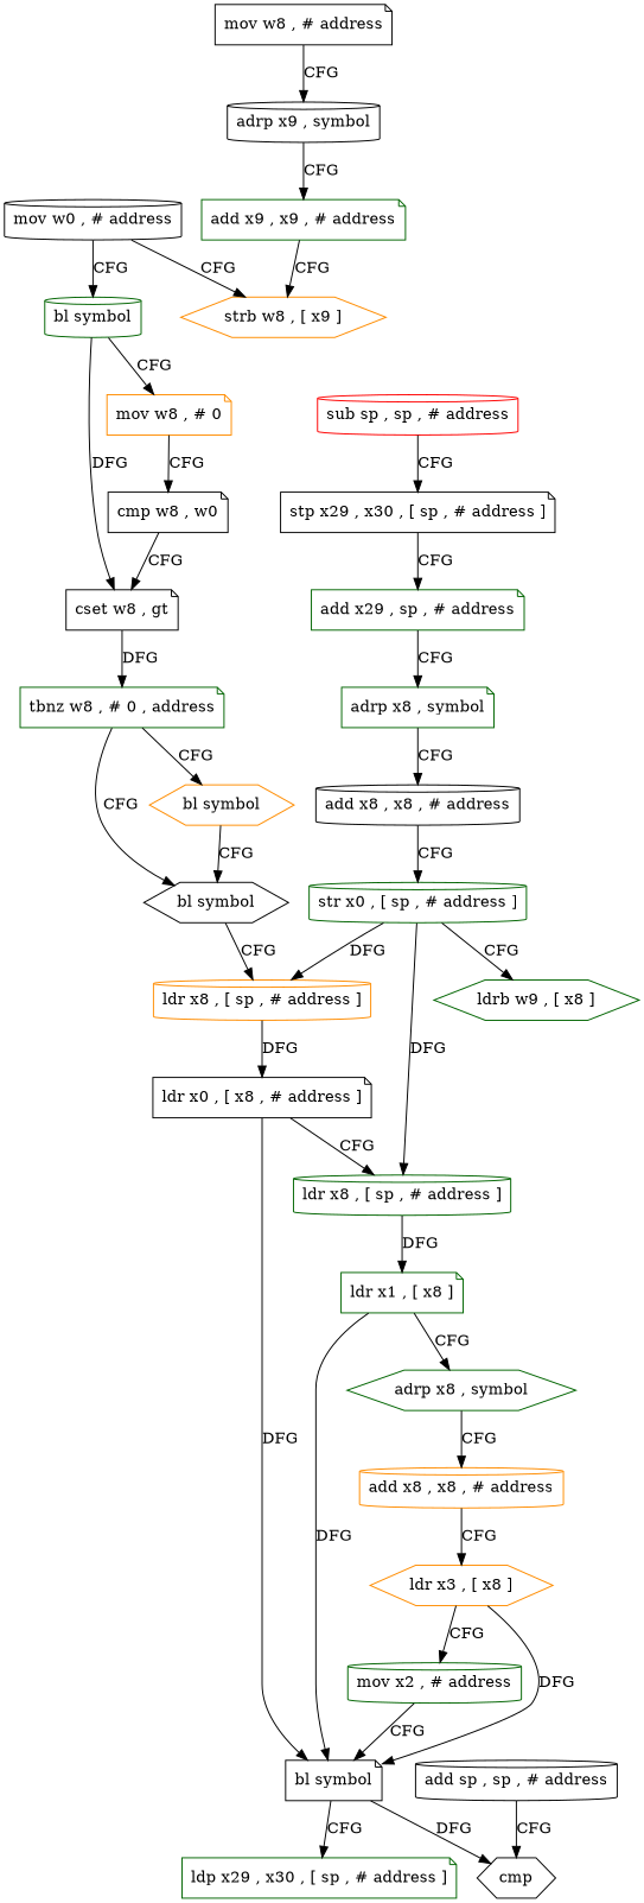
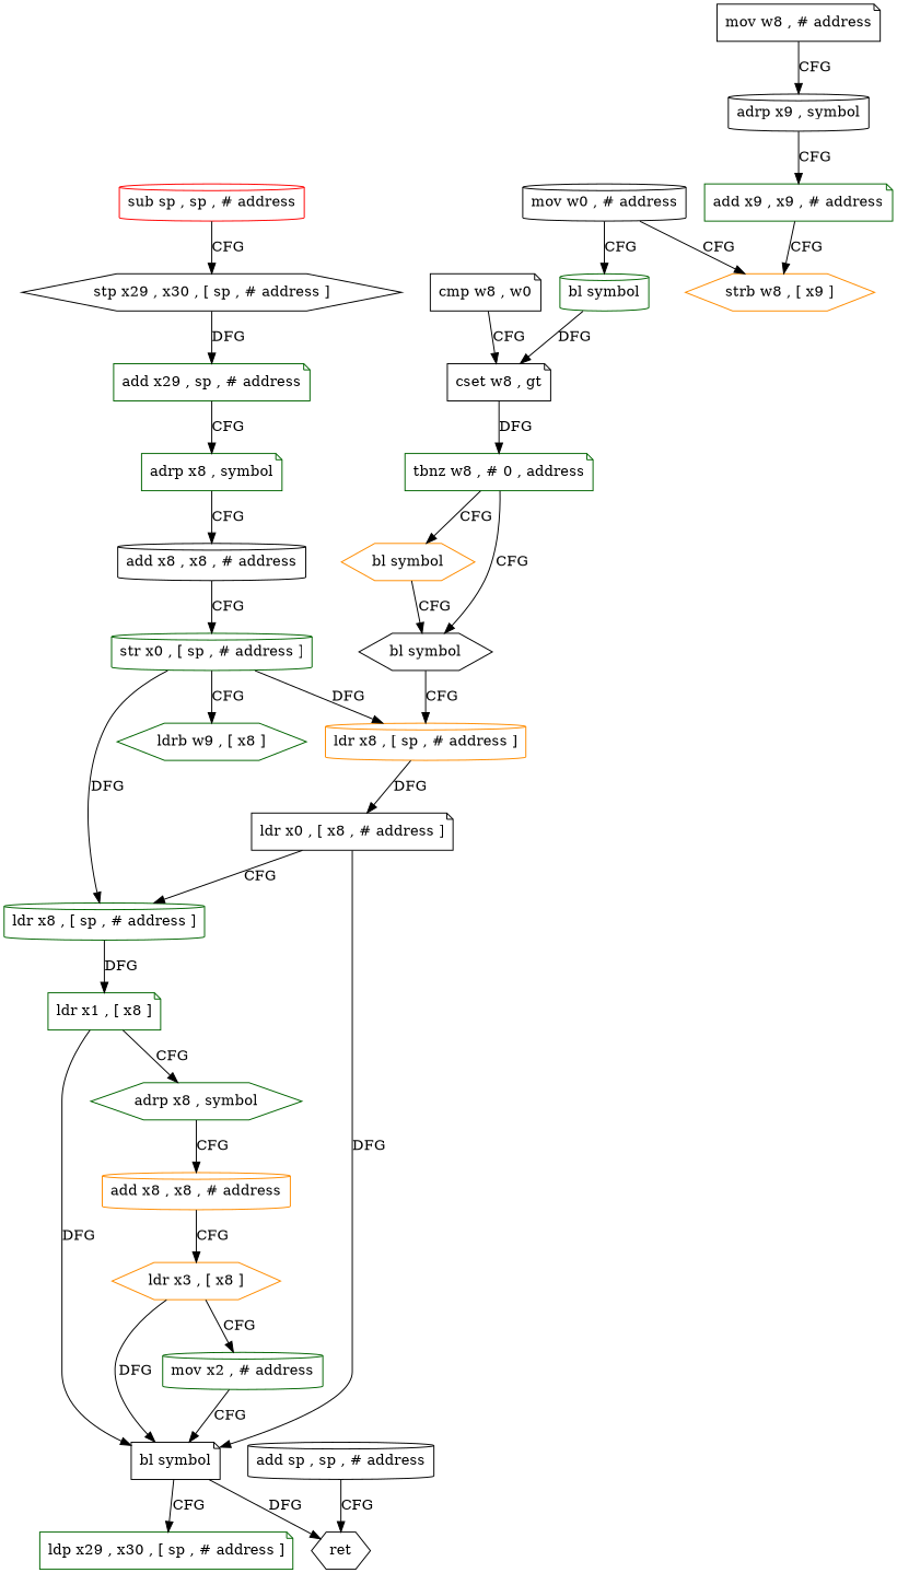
  digraph {
    node [color=black shape=note]
    n1 [color=red label="sub sp , sp , # address" shape=cylinder]
-   n2 [label="stp x29 , x30 , [ sp , # address ]"]
+   n2 [label="stp x29 , x30 , [ sp , # address ]" shape=hexagon]
    n3 [color=darkgreen label="add x29 , sp , # address"]
    n4 [color=darkgreen label="adrp x8 , symbol"]
    n5 [label="add x8 , x8 , # address" shape=cylinder]
    n6 [color=darkgreen label="str x0 , [ sp , # address ]" shape=cylinder]
    n7 [color=darkgreen label="ldrb w9 , [ x8 ]" shape=hexagon]
    n8 [color=darkorange label="ldr x8 , [ sp , # address ]" shape=cylinder]
    n9 [color=darkgreen label="ldr x8 , [ sp , # address ]" shape=cylinder]
    n10 [label="ldr x0 , [ x8 , # address ]"]
    n11 [color=darkgreen label="ldr x1 , [ x8 ]"]
    n12 [label="mov w8 , # address"]
    n13 [label="adrp x9 , symbol" shape=cylinder]
    n14 [label="bl symbol"]
    n15 [color=darkgreen label="add x9 , x9 , # address"]
    n16 [color=darkgreen label="ldp x29 , x30 , [ sp , # address ]"]
-   n17 [label=cmp shape=hexagon]
+   n17 [label=ret shape=hexagon]
    n18 [color=darkgreen label="adrp x8 , symbol" shape=hexagon]
    n19 [color=darkorange label="add x8 , x8 , # address" shape=cylinder]
    n20 [color=darkorange label="ldr x3 , [ x8 ]" shape=hexagon]
    n21 [color=darkgreen label="mov x2 , # address" shape=cylinder]
    n22 [label="add sp , sp , # address" shape=cylinder]
    n23 [color=darkorange label="strb w8 , [ x9 ]" shape=hexagon]
    n24 [label="mov w0 , # address" shape=cylinder]
    n25 [color=darkgreen label="bl symbol" shape=cylinder]
-   n26 [color=darkorange label="mov w8 , # 0"]
    n27 [label="cset w8 , gt"]
    n28 [label="cmp w8 , w0"]
    n29 [color=darkgreen label="tbnz w8 , # 0 , address"]
    n30 [label="bl symbol" shape=hexagon]
    n31 [color=darkorange label="bl symbol" shape=hexagon]
    n1 -> n2 [label=CFG]
-   n2 -> n3 [label=CFG]
+   n2 -> n3 [label=DFG]
    n3 -> n4 [label=CFG]
    n4 -> n5 [label=CFG]
    n5 -> n6 [label=CFG]
    n6 -> n7 [label=CFG]
    n6 -> n8 [label=DFG]
    n6 -> n9 [label=DFG]
    n8 -> n10 [label=DFG]
    n9 -> n11 [label=DFG]
    n10 -> n9 [label=CFG]
    n10 -> n14 [label=DFG]
    n11 -> n14 [label=DFG]
    n11 -> n18 [label=CFG]
    n12 -> n13 [label=CFG]
    n13 -> n15 [label=CFG]
    n14 -> n16 [label=CFG]
    n14 -> n17 [label=DFG]
    n15 -> n23 [label=CFG]
    n18 -> n19 [label=CFG]
    n19 -> n20 [label=CFG]
    n20 -> n14 [label=DFG]
    n20 -> n21 [label=CFG]
    n21 -> n14 [label=CFG]
    n22 -> n17 [label=CFG]
    n24 -> n23 [label=CFG]
    n24 -> n25 [label=CFG]
-   n25 -> n26 [label=CFG]
    n25 -> n27 [label=DFG]
-   n26 -> n28 [label=CFG]
    n27 -> n29 [label=DFG]
    n28 -> n27 [label=CFG]
    n29 -> n30 [label=CFG]
    n29 -> n31 [label=CFG]
    n30 -> n8 [label=CFG]
    n31 -> n30 [label=CFG]
  }
